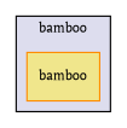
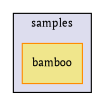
  digraph {
    compound=true
    fontname="PT Serif"
    n1 [fillcolor=khaki fontname="PT Serif" fontsize=10 label=bamboo pencolor=black shape=box style=filled color=darkorange]
    subgraph cluster_1 {
      bgcolor="#ddddee"
      fontsize=10
-     label=bamboo
+     label=samples
      pencolor=black
      n1
    }
  }
